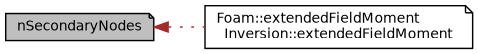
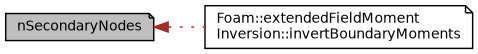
  digraph {
    rankdir=LR
    node [color=black fontname=Helvetica fontsize=10 shape=note]
    n1 [fillcolor=grey75 fontcolor=black height=0.2 label=nSecondaryNodes style=filled width=0.4]
-   n2 [height=0.2 label="Foam::extendedFieldMoment\lInversion::extendedFieldMoment" width=0.4]
+   n2 [height=0.2 label="Foam::extendedFieldMoment\lInversion::invertBoundaryMoments" width=0.4]
    n1 -> n2 [color=brown dir=back fontname=Helvetica fontsize=10 labelfontname=Helvetica labelfontsize=10 style=dotted]
  }
